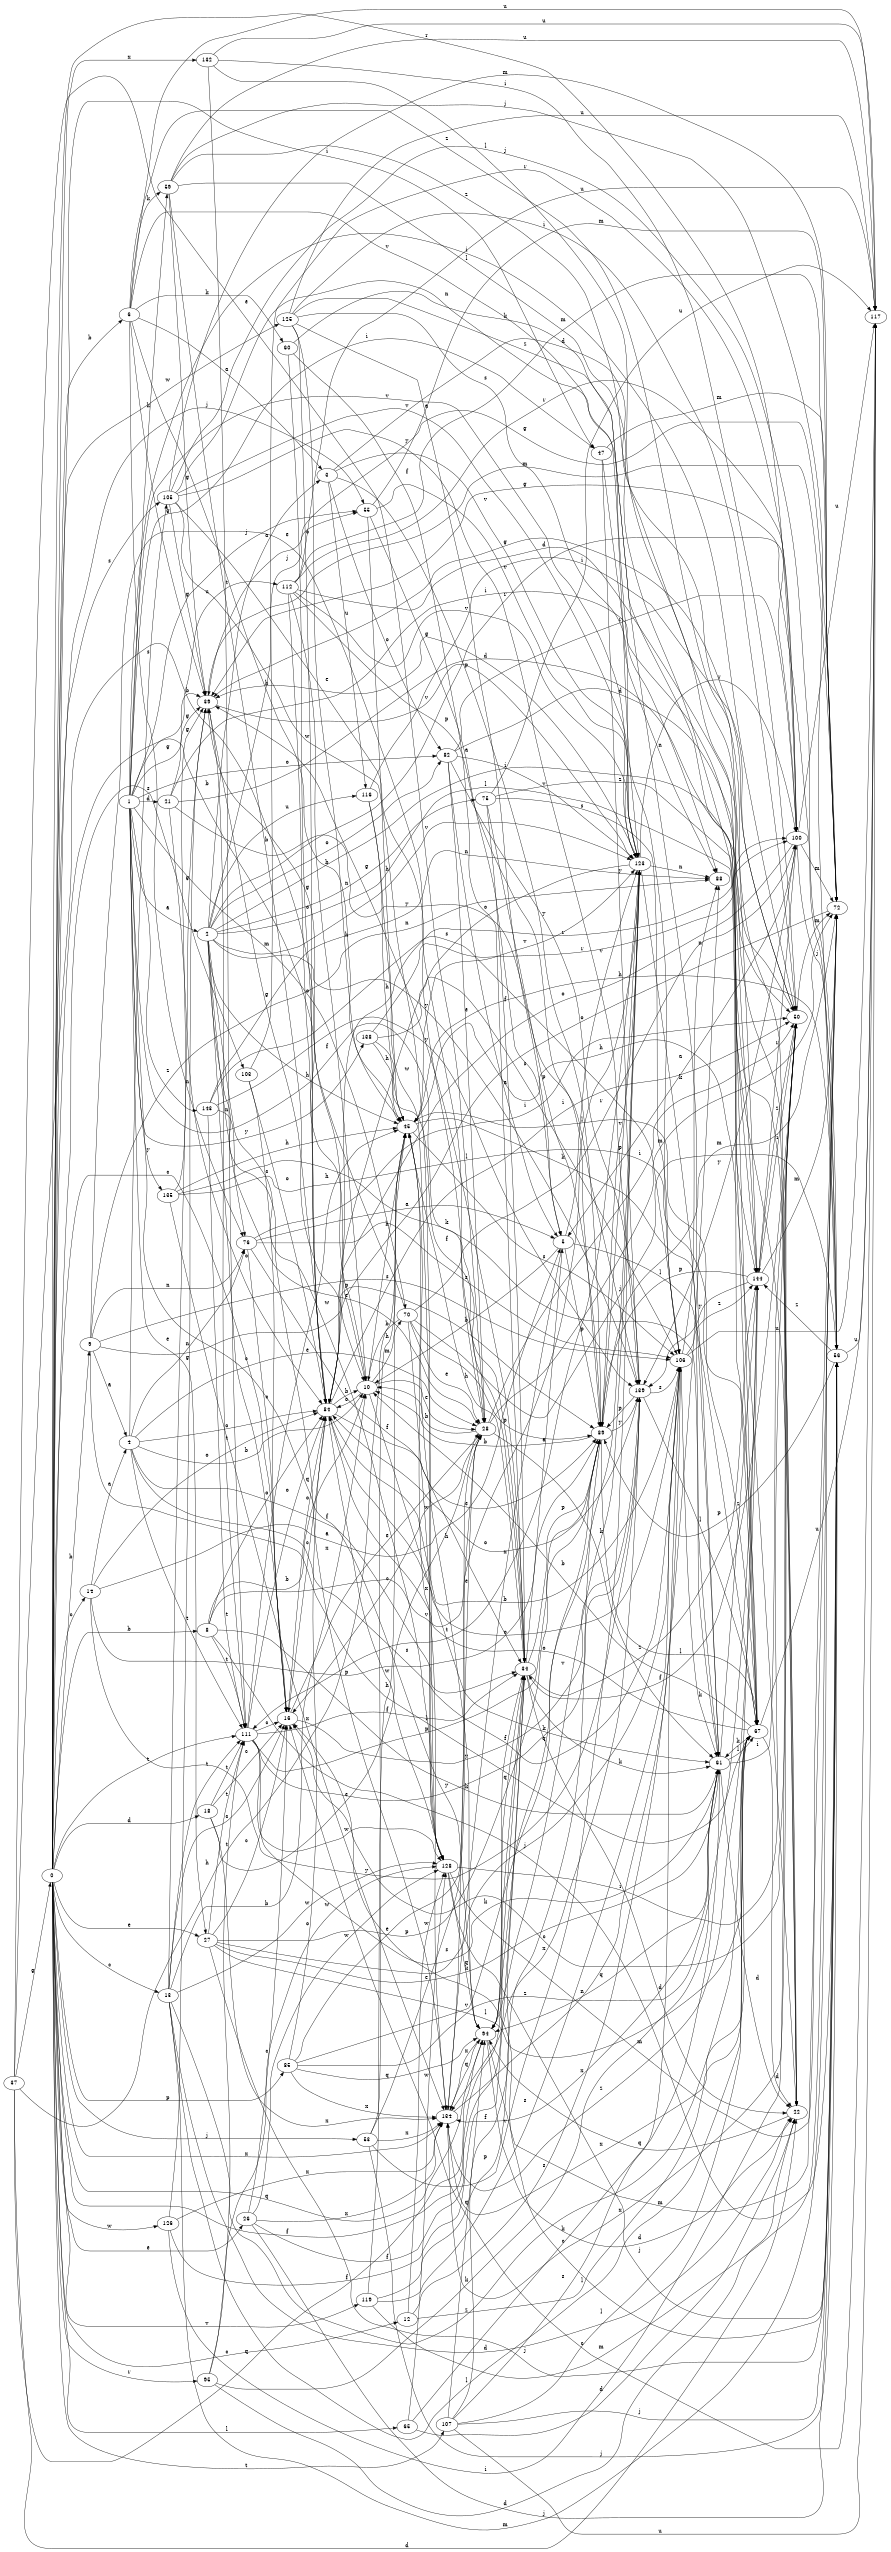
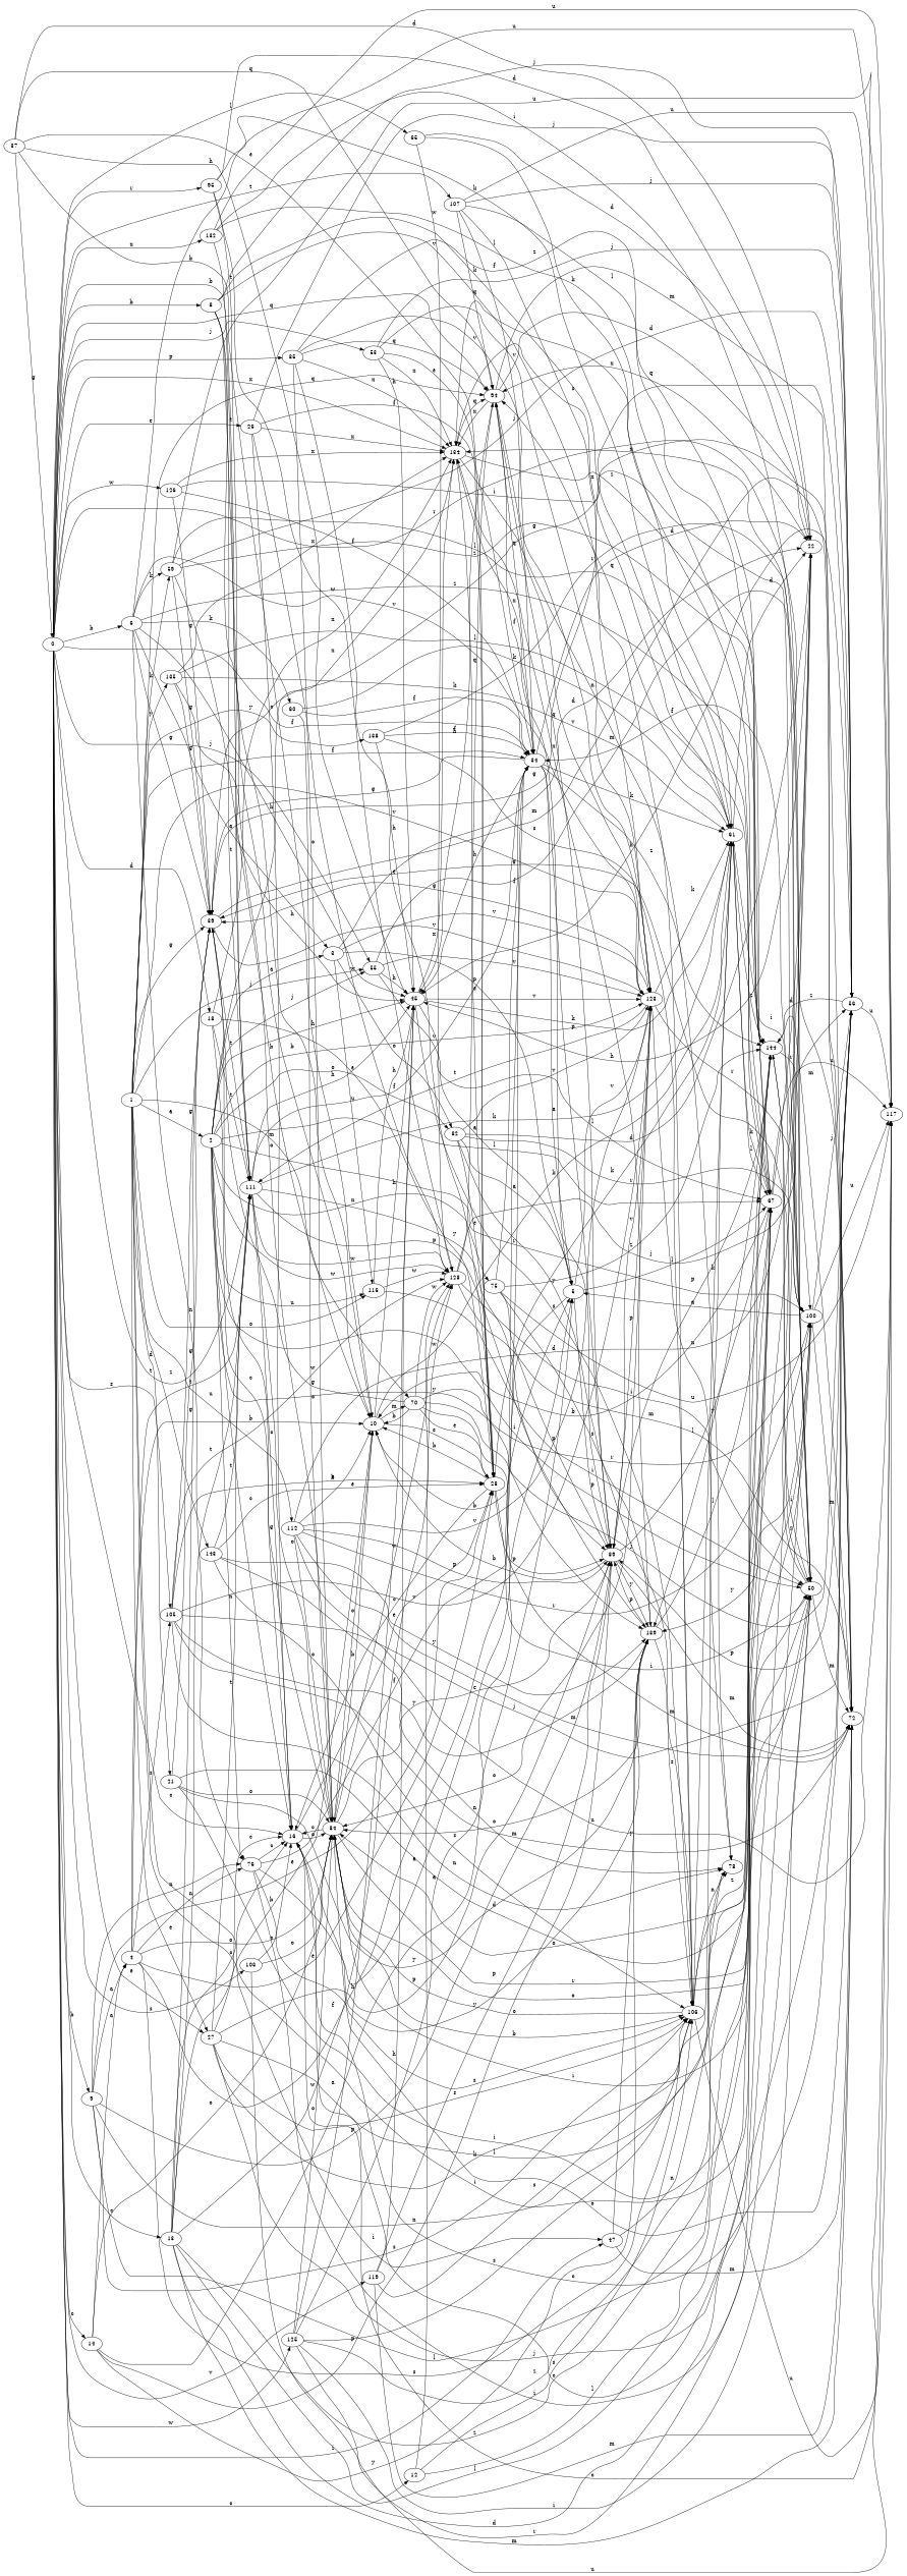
  strict digraph {
    rankdir=LR
    0
    6
    8
    9
    10
    12
    13
    14
    16
    18
    26
    27
    34
    47
    53
    55
    65
    85
    94
    95
    100
    103
    105
    107
    111
    119
    125
    126
    132
    134
    39
    59
    123
    3
    45
    76
    60
    117
    144
    84
    56
    61
    67
    89
    4
    28
    106
-   78 [label=88]
+   78
    70
    128
    22
    72
    139
    5
    37
    50
    1
    2
    21
    82
    112
    135
    138
    143
    75
    116
    0 -> 6 [label=b]
    0 -> 8 [label=b]
    0 -> 9 [label=b]
    0 -> 10 [label=b]
    0 -> 12 [label=c]
    0 -> 13 [label=c]
    0 -> 14 [label=c]
    0 -> 16 [label=c]
    0 -> 18 [label=d]
    0 -> 26 [label=e]
    0 -> 27 [label=e]
    0 -> 34 [label=f]
    0 -> 47 [label=i]
    0 -> 53 [label=j]
    0 -> 55 [label=j]
    0 -> 65 [label=l]
    0 -> 85 [label=p]
    0 -> 94 [label=q]
    0 -> 95 [label=r]
    0 -> 100 [label=r]
    0 -> 103 [label=s]
    0 -> 105 [label=s]
    0 -> 107 [label=t]
    0 -> 111 [label=t]
    0 -> 119 [label=v]
    0 -> 125 [label=w]
    0 -> 126 [label=w]
    0 -> 132 [label=x]
    0 -> 134 [label=x]
    6 -> 39 [label=g]
    6 -> 59 [label=k]
    6 -> 123 [label=v]
    6 -> 3 [label=a]
    6 -> 45 [label=h]
    6 -> 76 [label=n]
    6 -> 60 [label=k]
    6 -> 117 [label=u]
    6 -> 144 [label=z]
    8 -> 10 [label=b]
    8 -> 111 [label=t]
    8 -> 123 [label=v]
    8 -> 84 [label=o]
    8 -> 56 [label=j]
    8 -> 61 [label=k]
    9 -> 76 [label=n]
    9 -> 67 [label=l]
    9 -> 89 [label=p]
    9 -> 4 [label=a]
    9 -> 28 [label=e]
    9 -> 106 [label=s]
    9 -> 78 [label=n]
    10 -> 45 [label=h]
    10 -> 84 [label=o]
    10 -> 61 [label=k]
    10 -> 28 [label=e]
    10 -> 70 [label=m]
    12 -> 67 [label=l]
    12 -> 106 [label=s]
    12 -> 128 [label=w]
    13 -> 10 [label=b]
    13 -> 16 [label=c]
    13 -> 111 [label=t]
    13 -> 39 [label=g]
    13 -> 144 [label=z]
    13 -> 67 [label=l]
    13 -> 128 [label=w]
    13 -> 22 [label=d]
    13 -> 72 [label=m]
    14 -> 84 [label=o]
    14 -> 89 [label=p]
    14 -> 4 [label=a]
    14 -> 139 [label=y]
    14 -> 5 [label=a]
    16 -> 84 [label=o]
    16 -> 28 [label=e]
    16 -> 139 [label=y]
    18 -> 16 [label=c]
    18 -> 111 [label=t]
    18 -> 134 [label=x]
    18 -> 28 [label=e]
    26 -> 16 [label=c]
    26 -> 34 [label=f]
    26 -> 134 [label=x]
    26 -> 56 [label=j]
    26 -> 128 [label=w]
    27 -> 16 [label=c]
    27 -> 111 [label=t]
    27 -> 56 [label=j]
    27 -> 61 [label=k]
    27 -> 67 [label=l]
    27 -> 89 [label=p]
    27 -> 106 [label=s]
    34 -> 94 [label=q]
    34 -> 39 [label=g]
    34 -> 45 [label=h]
    34 -> 144 [label=z]
    34 -> 61 [label=k]
    34 -> 89 [label=p]
    34 -> 22 [label=d]
    34 -> 5 [label=a]
    47 -> 78 [label=n]
    47 -> 72 [label=m]
    47 -> 139 [label=y]
    53 -> 134 [label=x]
    53 -> 123 [label=v]
    53 -> 45 [label=h]
    53 -> 56 [label=j]
    53 -> 28 [label=e]
    55 -> 123 [label=v]
    55 -> 45 [label=h]
    55 -> 72 [label=m]
    55 -> 5 [label=a]
    65 -> 61 [label=k]
    65 -> 128 [label=w]
    65 -> 22 [label=d]
    85 -> 94 [label=q]
    85 -> 134 [label=x]
    85 -> 123 [label=v]
    85 -> 144 [label=z]
    85 -> 84 [label=o]
    85 -> 28 [label=e]
    94 -> 34 [label=f]
    94 -> 134 [label=x]
    94 -> 123 [label=v]
    94 -> 45 [label=h]
    94 -> 22 [label=d]
    94 -> 72 [label=m]
    95 -> 111 [label=t]
    95 -> 61 [label=k]
    95 -> 128 [label=w]
    95 -> 22 [label=d]
    100 -> 117 [label=u]
    100 -> 84 [label=o]
    100 -> 56 [label=j]
    100 -> 72 [label=m]
    100 -> 139 [label=y]
    100 -> 5 [label=a]
    103 -> 16 [label=c]
    103 -> 100 [label=r]
    103 -> 84 [label=o]
    105 -> 39 [label=g]
    105 -> 123 [label=v]
    105 -> 56 [label=j]
    105 -> 28 [label=e]
    105 -> 78 [label=n]
    105 -> 128 [label=w]
    105 -> 72 [label=m]
    105 -> 139 [label=y]
    107 -> 34 [label=f]
    107 -> 94 [label=q]
    107 -> 117 [label=u]
    107 -> 56 [label=j]
    107 -> 67 [label=l]
    107 -> 106 [label=s]
    111 -> 16 [label=c]
    111 -> 34 [label=f]
    111 -> 45 [label=h]
    111 -> 84 [label=o]
    111 -> 61 [label=k]
    111 -> 89 [label=p]
    111 -> 128 [label=w]
    111 -> 139 [label=y]
    119 -> 45 [label=h]
    119 -> 89 [label=p]
    119 -> 106 [label=s]
    119 -> 72 [label=m]
    125 -> 45 [label=h]
    125 -> 117 [label=u]
    125 -> 144 [label=z]
    125 -> 84 [label=o]
    125 -> 106 [label=s]
    125 -> 5 [label=a]
    125 -> 50 [label=i]
    126 -> 34 [label=f]
    126 -> 134 [label=x]
    126 -> 39 [label=g]
    126 -> 50 [label=i]
    132 -> 111 [label=t]
    132 -> 117 [label=u]
    132 -> 67 [label=l]
    132 -> 50 [label=i]
    134 -> 94 [label=q]
    134 -> 144 [label=z]
    134 -> 28 [label=e]
    134 -> 78 [label=n]
    39 -> 111 [label=t]
    39 -> 123 [label=v]
    39 -> 72 [label=m]
    59 -> 10 [label=b]
    59 -> 39 [label=g]
    59 -> 117 [label=u]
    59 -> 144 [label=z]
    59 -> 56 [label=j]
    59 -> 67 [label=l]
    123 -> 100 [label=r]
    123 -> 111 [label=t]
    123 -> 39 [label=g]
    123 -> 84 [label=o]
    123 -> 61 [label=k]
    123 -> 89 [label=p]
    123 -> 78 [label=n]
    3 -> 123 [label=v]
    3 -> 89 [label=p]
    3 -> 22 [label=d]
    3 -> 82 [label=o]
    3 -> 116 [label=u]
    45 -> 134 [label=x]
    45 -> 123 [label=v]
    45 -> 61 [label=k]
    45 -> 67 [label=l]
    45 -> 106 [label=s]
    76 -> 16 [label=c]
    76 -> 34 [label=f]
    76 -> 106 [label=s]
    76 -> 5 [label=a]
    76 -> 50 [label=i]
    60 -> 34 [label=f]
    60 -> 84 [label=o]
    60 -> 61 [label=k]
    117 -> 16 [label=c]
    144 -> 100 [label=r]
    144 -> 89 [label=p]
    144 -> 72 [label=m]
    144 -> 139 [label=y]
    144 -> 50 [label=i]
    84 -> 10 [label=b]
    84 -> 16 [label=c]
    84 -> 100 [label=r]
    84 -> 39 [label=g]
    84 -> 89 [label=e]
    84 -> 106 [label=b]
    84 -> 128 [label=w]
    84 -> 50 [label=i]
    56 -> 16 [label=c]
    56 -> 39 [label=g]
    56 -> 45 [label=h]
    56 -> 117 [label=u]
    56 -> 144 [label=z]
    56 -> 89 [label=p]
    61 -> 94 [label=q]
    61 -> 134 [label=x]
    61 -> 144 [label=z]
    61 -> 67 [label=l]
    61 -> 22 [label=d]
    61 -> 50 [label=i]
    67 -> 10 [label=b]
    67 -> 134 [label=x]
    67 -> 117 [label=u]
    67 -> 84 [label=o]
    67 -> 61 [label=k]
    67 -> 22 [label=d]
    89 -> 10 [label=b]
    89 -> 94 [label=q]
    89 -> 123 [label=v]
    89 -> 67 [label=l]
    89 -> 72 [label=m]
    89 -> 139 [label=y]
    4 -> 10 [label=b]
    4 -> 34 [label=f]
    4 -> 105 [label=s]
    4 -> 111 [label=t]
    4 -> 76 [label=n]
    4 -> 84 [label=o]
    4 -> 28 [label=e]
    4 -> 106 [label=s]
    28 -> 10 [label=b]
    28 -> 16 [label=c]
    28 -> 61 [label=k]
    28 -> 72 [label=m]
    28 -> 50 [label=i]
    106 -> 117 [label=u]
    106 -> 144 [label=z]
    106 -> 84 [label=o]
    106 -> 61 [label=k]
    106 -> 78 [label=n]
    70 -> 10 [label=b]
    70 -> 100 [label=r]
    70 -> 39 [label=g]
    70 -> 56 [label=j]
    70 -> 89 [label=p]
    70 -> 28 [label=e]
    70 -> 128 [label=w]
    128 -> 94 [label=q]
    128 -> 56 [label=j]
    128 -> 72 [label=m]
    128 -> 50 [label=i]
    22 -> 94 [label=q]
    22 -> 45 [label=h]
    72 -> 39 [label=g]
    72 -> 84 [label=o]
    139 -> 134 [label=x]
    139 -> 84 [label=o]
    139 -> 67 [label=l]
    139 -> 89 [label=p]
    139 -> 106 [label=s]
    5 -> 10 [label=b]
    5 -> 134 [label=x]
    5 -> 123 [label=v]
    5 -> 67 [label=l]
    5 -> 89 [label=p]
    37 -> 0 [label=g]
    37 -> 10 [label=b]
    37 -> 94 [label=q]
    37 -> 45 [label=h]
    37 -> 28 [label=e]
    37 -> 22 [label=d]
    50 -> 16 [label=c]
    50 -> 34 [label=f]
    50 -> 134 [label=x]
    50 -> 39 [label=g]
    50 -> 144 [label=z]
    50 -> 72 [label=m]
    1 -> 27 [label=e]
    1 -> 34 [label=f]
    1 -> 47 [label=i]
    1 -> 55 [label=j]
    1 -> 94 [label=q]
    1 -> 39 [label=g]
    1 -> 59 [label=k]
    1 -> 123 [label=v]
    1 -> 70 [label=m]
    1 -> 50 [label=i]
    1 -> 2 [label=a]
    1 -> 21 [label=d]
-   1 -> 82 [label=o]
+   1 -> 116 [label=o]
    1 -> 112 [label=u]
    1 -> 135 [label=y]
    1 -> 138 [label=y]
    1 -> 143 [label=z]
    2 -> 16 [label=c]
    2 -> 55 [label=j]
    2 -> 100 [label=r]
    2 -> 134 [label=x]
    2 -> 123 [label=v]
    2 -> 3 [label=a]
    2 -> 45 [label=h]
    2 -> 76 [label=n]
    2 -> 67 [label=l]
    2 -> 128 [label=w]
    2 -> 139 [label=y]
    2 -> 50 [label=i]
    2 -> 82 [label=o]
    2 -> 75 [label=n]
    2 -> 116 [label=u]
    21 -> 39 [label=g]
    21 -> 84 [label=o]
    21 -> 22 [label=d]
    21 -> 139 [label=y]
    21 -> 50 [label=i]
    82 -> 100 [label=r]
    82 -> 123 [label=v]
    82 -> 28 [label=e]
    82 -> 22 [label=d]
    82 -> 139 [label=y]
    82 -> 5 [label=a]
    112 -> 10 [label=b]
    112 -> 100 [label=r]
    112 -> 123 [label=v]
    112 -> 117 [label=u]
    112 -> 84 [label=o]
    112 -> 89 [label=p]
    112 -> 22 [label=d]
    112 -> 72 [label=m]
    135 -> 134 [label=x]
    135 -> 39 [label=g]
    135 -> 45 [label=h]
    135 -> 61 [label=k]
    135 -> 67 [label=l]
    138 -> 34 [label=f]
    138 -> 100 [label=r]
    138 -> 45 [label=h]
    138 -> 106 [label=s]
    143 -> 111 [label=t]
    143 -> 28 [label=e]
    143 -> 106 [label=s]
    143 -> 78 [label=n]
    143 -> 139 [label=y]
    75 -> 34 [label=f]
    75 -> 117 [label=u]
    75 -> 144 [label=z]
    75 -> 89 [label=p]
    75 -> 106 [label=s]
    116 -> 45 [label=h]
    116 -> 128 [label=w]
    116 -> 50 [label=i]
  }
